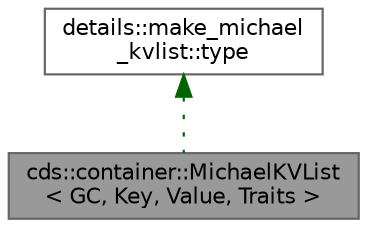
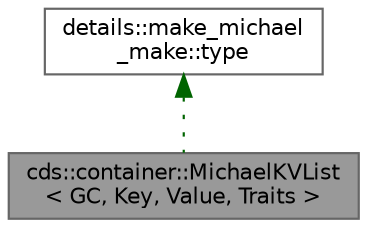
  digraph {
    node [color=gray40 fontname=Helvetica fontsize=10 shape=box style=filled]
    n1 [fillcolor=grey60 fontcolor=black height=0.2 label="cds::container::MichaelKVList\l\< GC, Key, Value, Traits \>" width=0.4]
-   n2 [fillcolor=white height=0.2 label="details::make_michael\l_kvlist::type" width=0.4]
+   n2 [fillcolor=white height=0.2 label="details::make_michael\l_make::type" width=0.4]
    n2 -> n1 [color=darkgreen dir=back fontname=Helvetica fontsize=10 labelfontname=Helvetica labelfontsize=10 style=dotted]
  }
